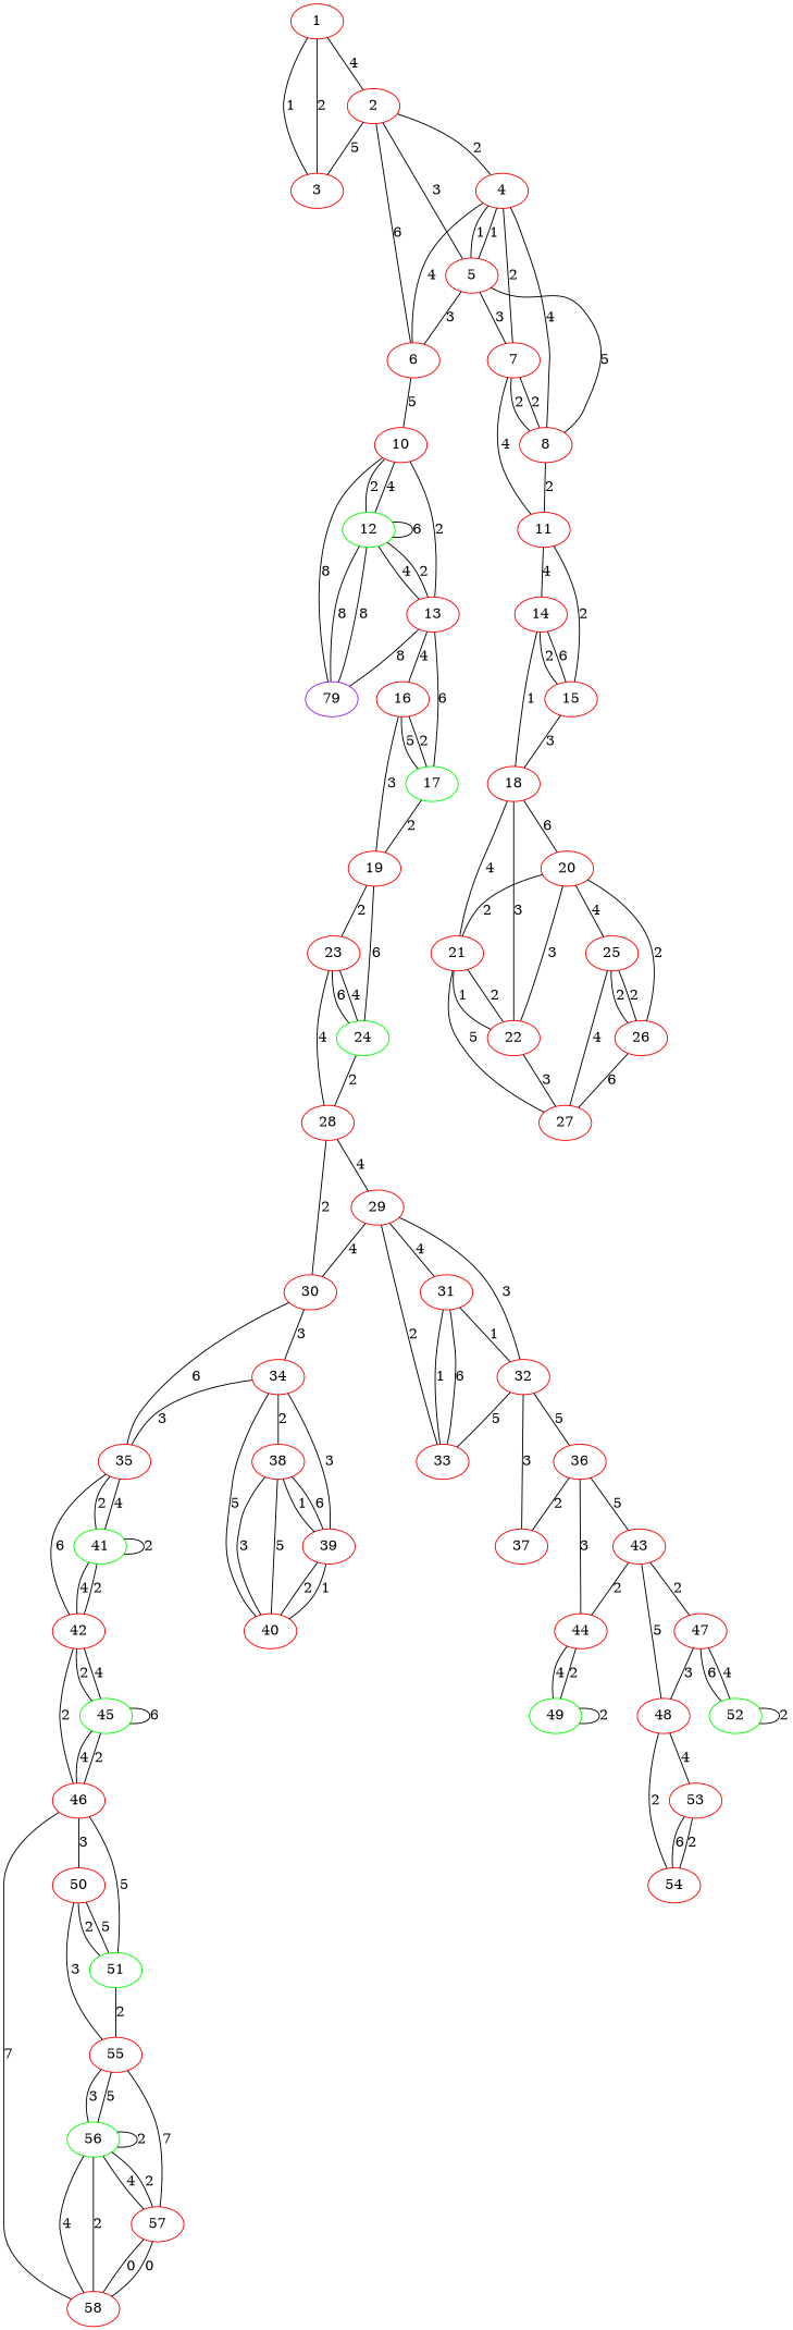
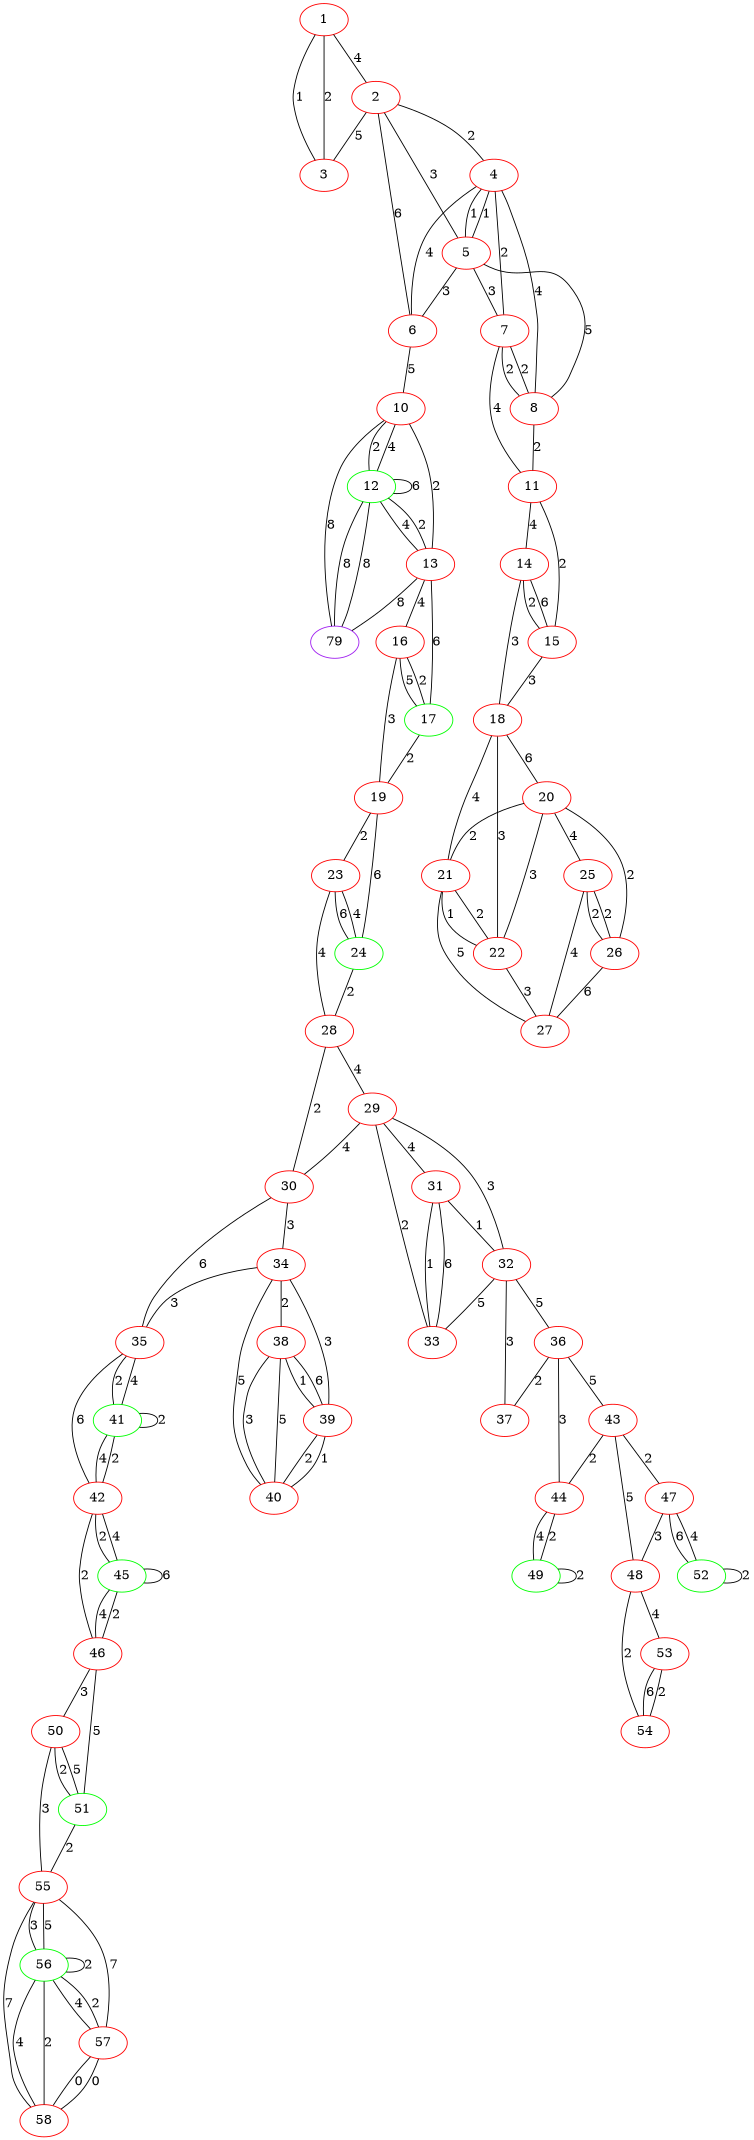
  graph {
    node [color=red weight=1]
    1
    2
    3
    4
    5
    6
    7
    8
    10
    11
    12 [color=green weight=2]
    13
    n13 [color=purple label=79 weight=4]
    14
    15
    16
    17 [color=green weight=2]
    18
    19
    20
    21
    22
    23
    24 [color=green weight=2]
    25
    26
    27
    28
    29
    30
    31
    32
    33
    34
    35
    36
    37
    38
    39
    40
    41 [color=green weight=2]
    42
    43
    44
    45 [color=green weight=2]
    46
    47
    48
    49 [color=green weight=2]
    50
    51 [color=green weight=2]
    52 [color=green weight=2]
    53
    54
    55
    56 [color=green weight=2]
    57
    58
    1 -- 2 [label=4]
    1 -- 3 [label=1]
    1 -- 3 [label=2]
    2 -- 3 [label=5]
    2 -- 4 [label=2]
    2 -- 5 [label=3]
    2 -- 6 [label=6]
    4 -- 5 [label=1]
    4 -- 5 [label=1]
    4 -- 6 [label=4]
    4 -- 7 [label=2]
    4 -- 8 [label=4]
    5 -- 6 [label=3]
    5 -- 7 [label=3]
    5 -- 8 [label=5]
    6 -- 10 [label=5]
    7 -- 8 [label=2]
    7 -- 8 [label=2]
    7 -- 11 [label=4]
    8 -- 11 [label=2]
    10 -- 12 [label=2]
    10 -- 12 [label=4]
    10 -- 13 [label=2]
    10 -- n13 [label=8]
    11 -- 14 [label=4]
    11 -- 15 [label=2]
    12 -- 12 [label=6]
    12 -- 13 [label=4]
    12 -- 13 [label=2]
    12 -- n13 [label=8]
    12 -- n13 [label=8]
    13 -- n13 [label=8]
    13 -- 16 [label=4]
    13 -- 17 [label=6]
    14 -- 15 [label=2]
    14 -- 15 [label=6]
-   14 -- 18 [label=1]
+   14 -- 18 [label=3]
    15 -- 18 [label=3]
    16 -- 17 [label=5]
    16 -- 17 [label=2]
    16 -- 19 [label=3]
    17 -- 19 [label=2]
    18 -- 20 [label=6]
    18 -- 21 [label=4]
    18 -- 22 [label=3]
    19 -- 23 [label=2]
    19 -- 24 [label=6]
    20 -- 21 [label=2]
    20 -- 22 [label=3]
    20 -- 25 [label=4]
    20 -- 26 [label=2]
    21 -- 22 [label=1]
    21 -- 22 [label=2]
    21 -- 27 [label=5]
    22 -- 27 [label=3]
    23 -- 24 [label=6]
    23 -- 24 [label=4]
    23 -- 28 [label=4]
    24 -- 28 [label=2]
    25 -- 26 [label=2]
    25 -- 26 [label=2]
    25 -- 27 [label=4]
    26 -- 27 [label=6]
    28 -- 29 [label=4]
    28 -- 30 [label=2]
    29 -- 30 [label=4]
    29 -- 31 [label=4]
    29 -- 32 [label=3]
    29 -- 33 [label=2]
    30 -- 34 [label=3]
    30 -- 35 [label=6]
    31 -- 32 [label=1]
    31 -- 33 [label=1]
    31 -- 33 [label=6]
    32 -- 33 [label=5]
    32 -- 36 [label=5]
    32 -- 37 [label=3]
    34 -- 35 [label=3]
    34 -- 38 [label=2]
    34 -- 39 [label=3]
    34 -- 40 [label=5]
    35 -- 41 [label=2]
    35 -- 41 [label=4]
    35 -- 42 [label=6]
    36 -- 37 [label=2]
    36 -- 43 [label=5]
    36 -- 44 [label=3]
    38 -- 39 [label=1]
    38 -- 39 [label=6]
    38 -- 40 [label=3]
    38 -- 40 [label=5]
    39 -- 40 [label=2]
    39 -- 40 [label=1]
    41 -- 41 [label=2]
    41 -- 42 [label=4]
    41 -- 42 [label=2]
    42 -- 45 [label=2]
    42 -- 45 [label=4]
    42 -- 46 [label=2]
    43 -- 44 [label=2]
    43 -- 47 [label=2]
    43 -- 48 [label=5]
    44 -- 49 [label=4]
    44 -- 49 [label=2]
    45 -- 45 [label=6]
    45 -- 46 [label=4]
    45 -- 46 [label=2]
    46 -- 50 [label=3]
    46 -- 51 [label=5]
    47 -- 48 [label=3]
    47 -- 52 [label=6]
    47 -- 52 [label=4]
    48 -- 53 [label=4]
    48 -- 54 [label=2]
    49 -- 49 [label=2]
    50 -- 51 [label=2]
    50 -- 51 [label=5]
    50 -- 55 [label=3]
    51 -- 55 [label=2]
    52 -- 52 [label=2]
    53 -- 54 [label=6]
    53 -- 54 [label=2]
    55 -- 56 [label=3]
    55 -- 56 [label=5]
    55 -- 57 [label=7]
-   46 -- 58 [label=7]
+   55 -- 58 [label=7]
    56 -- 56 [label=2]
    56 -- 57 [label=4]
    56 -- 57 [label=2]
    56 -- 58 [label=4]
    56 -- 58 [label=2]
    57 -- 58 [label=0]
    57 -- 58 [label=0]
  }
